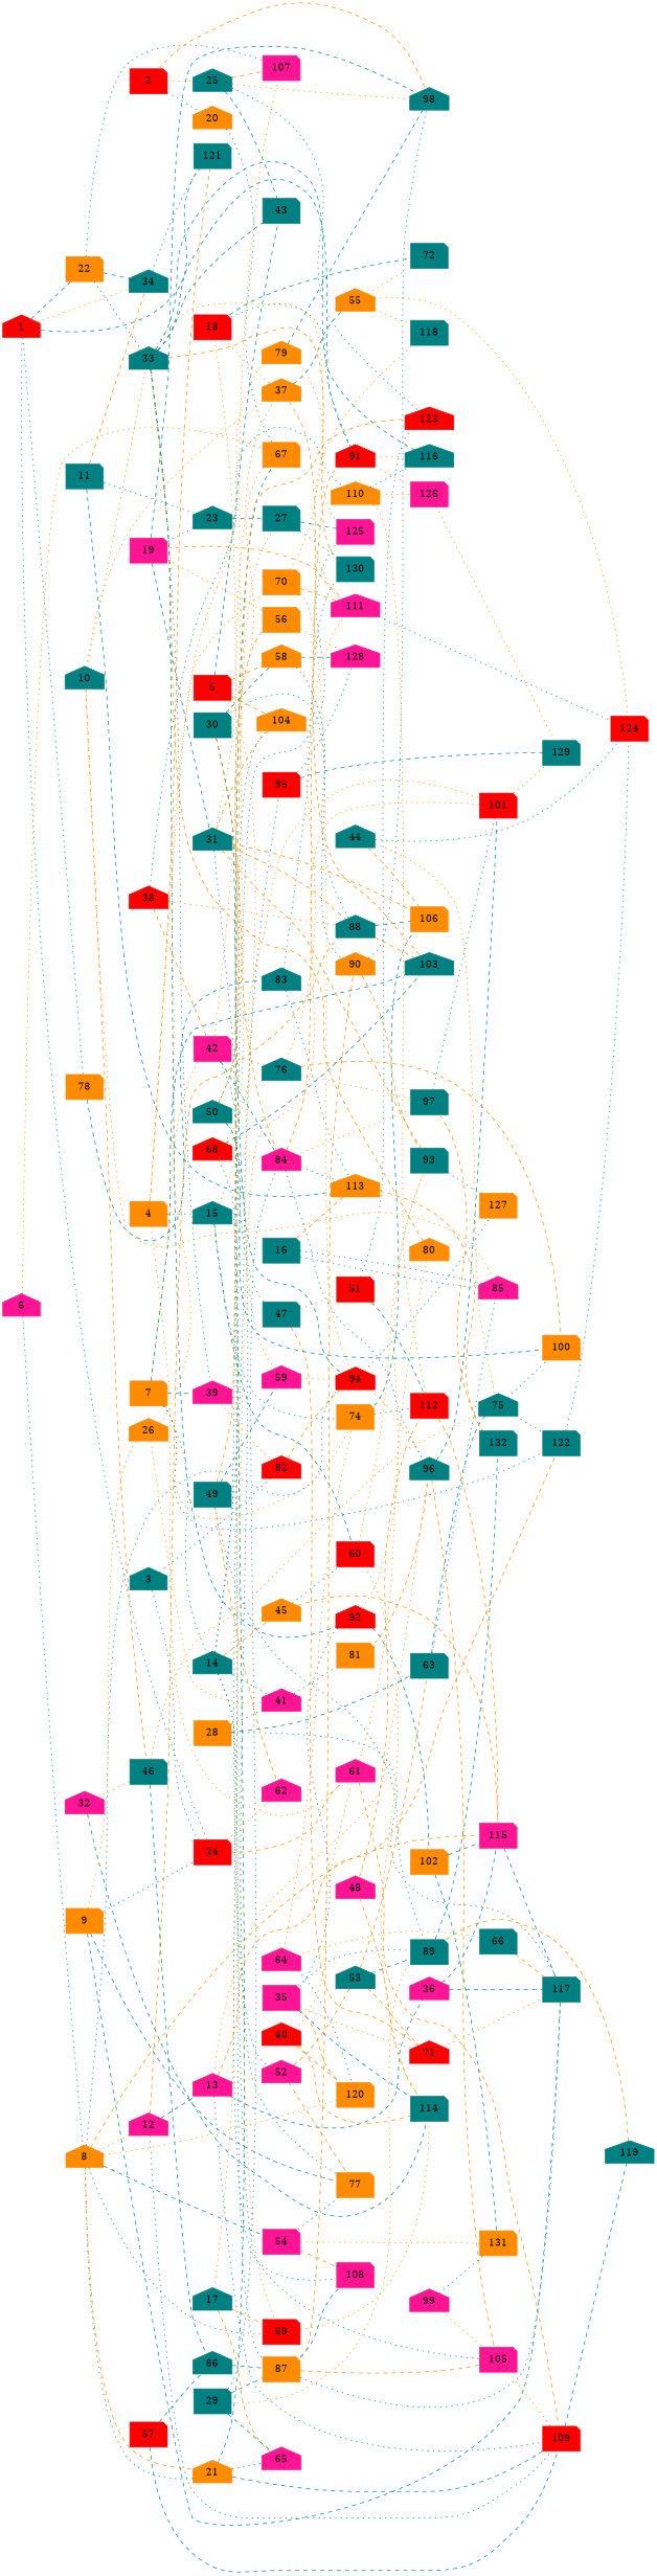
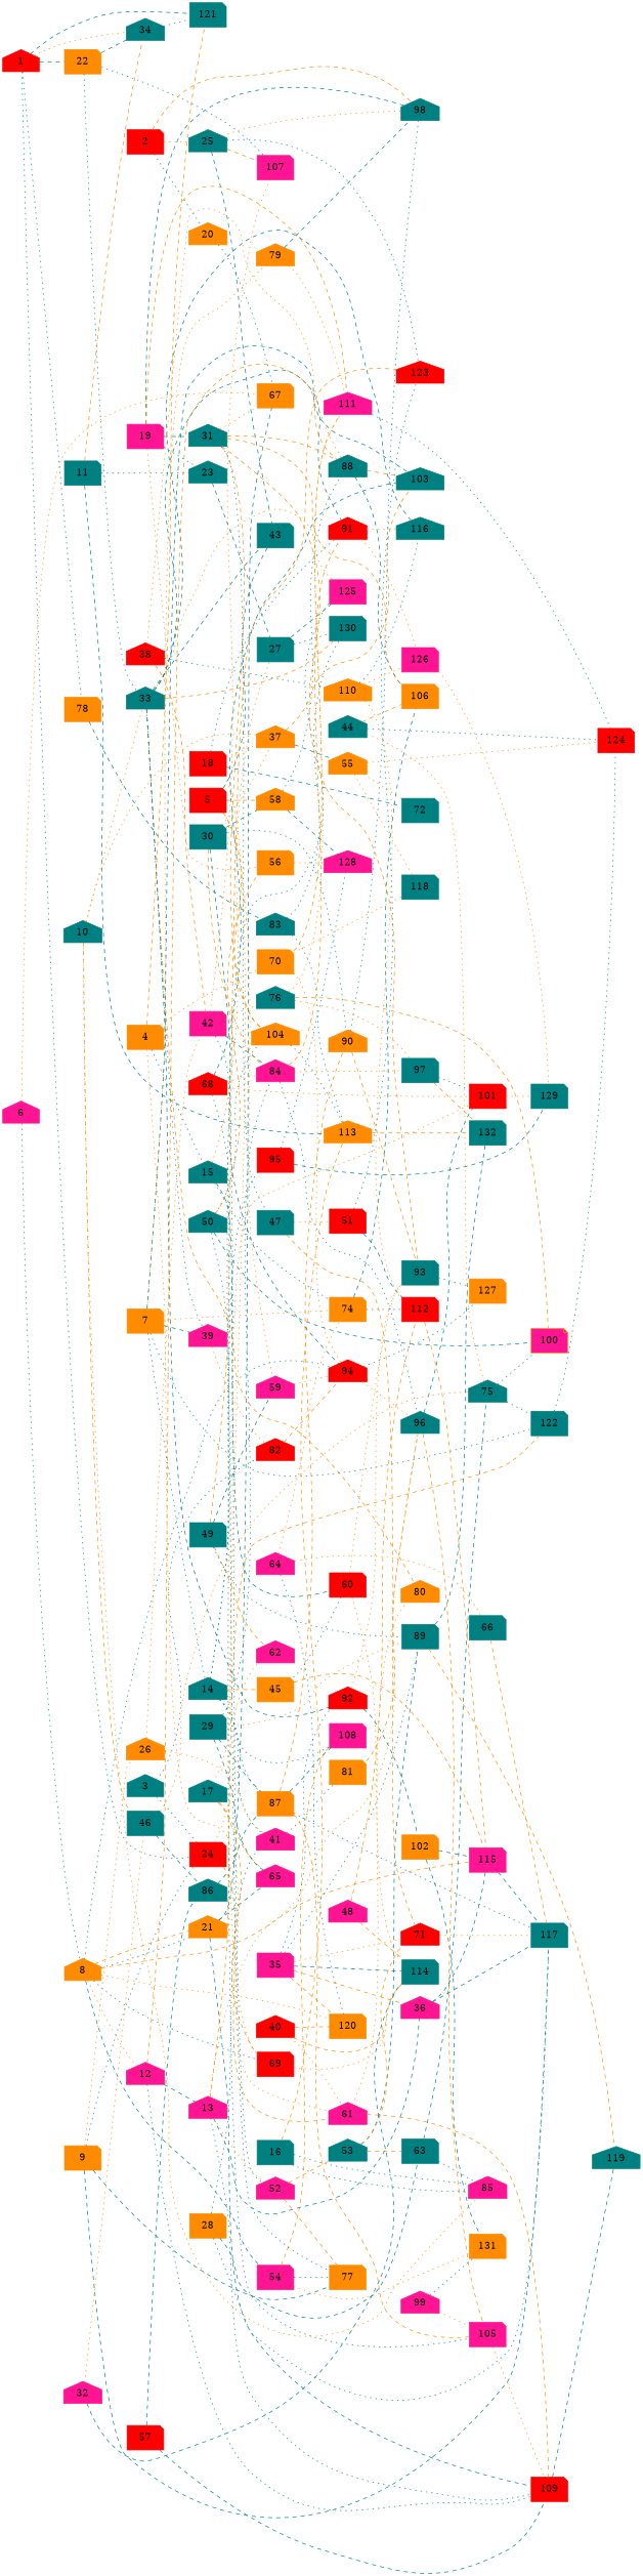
  graph {
    rankdir=LR
    node [color=teal shape=note style=filled]
    edge [color=teal style=dotted]
    1 [color=red shape=house]
    22 [color=darkorange]
    24 [color=red]
    34 [shape=house]
    78 [color=darkorange]
    121
    33 [shape=house]
    107 [color=deeppink]
    61 [color=deeppink shape=house]
    62 [color=deeppink shape=house]
    83 [shape=house]
    2 [color=red]
    20 [color=darkorange shape=house]
    25 [shape=house]
    98 [shape=house]
    67 [color=darkorange]
    43
    123 [color=red shape=house]
    3 [shape=house]
    82 [color=red shape=house]
    94 [color=red shape=house]
    4 [color=darkorange]
    15 [shape=house]
    70 [color=darkorange]
    74 [color=darkorange]
    27
    60 [color=red]
    109 [color=red]
    80 [color=darkorange shape=house]
    111 [color=deeppink shape=house]
    118
    5 [color=red]
    58 [color=darkorange shape=house]
    59 [color=deeppink shape=house]
    104 [color=darkorange shape=house]
    88 [shape=house]
    128 [color=deeppink shape=house]
    113 [color=darkorange shape=house]
    6 [color=deeppink shape=house]
    8 [color=darkorange shape=house]
    12 [color=deeppink shape=house]
    21 [color=darkorange shape=house]
    54 [color=deeppink]
    69 [color=red]
    115 [color=deeppink]
    120 [color=darkorange]
    7 [color=darkorange]
    14 [shape=house]
    39 [color=deeppink shape=house]
    79 [color=darkorange shape=house]
    103 [shape=house]
    122
    41 [color=deeppink shape=house]
-   45 [color=darkorange shape=house]
+   45 [color=darkorange]
    87 [color=darkorange]
    95 [color=red]
    108 [color=deeppink]
    125 [color=deeppink]
    106 [color=darkorange]
    112 [color=red]
    124 [color=red]
    13 [color=deeppink shape=house]
    65 [color=deeppink shape=house]
    77 [color=darkorange]
    131 [color=darkorange]
    114
    96 [shape=house]
    127 [color=darkorange]
    117
    9 [color=darkorange]
    26 [color=darkorange shape=house]
    42 [color=deeppink]
    10 [shape=house]
    37 [color=darkorange shape=house]
    46
    85 [color=deeppink shape=house]
    91 [color=red shape=house]
    130
    92 [color=red shape=house]
    116 [shape=house]
    55 [color=darkorange shape=house]
    75 [shape=house]
    86 [shape=house]
    11
    23 [shape=house]
    132
    36 [color=deeppink shape=house]
    52 [color=deeppink shape=house]
    119 [shape=house]
    53 [shape=house]
    101 [color=red]
    105 [color=deeppink]
    81 [color=darkorange]
    90 [color=darkorange shape=house]
    129
    93
    16
    17 [shape=house]
    18 [color=red]
    72
    126 [color=deeppink]
    19 [color=deeppink]
    31 [shape=house]
    56 [color=darkorange]
    47
    84 [color=deeppink shape=house]
    76 [shape=house]
    28 [color=darkorange]
    63
    29
    89
    97
    30
    71 [color=red shape=house]
    51 [color=red]
    32 [color=deeppink shape=house]
    102 [color=darkorange]
    35 [color=deeppink]
    38 [color=red shape=house]
    110 [color=darkorange shape=house]
    40 [color=red shape=house]
-   100 [color=darkorange]
+   100 [color=darkorange fillcolor=deeppink]
    44 [shape=house]
    48 [color=deeppink shape=house]
    49
    50 [shape=house]
    57 [color=red]
    64 [color=deeppink shape=house]
    66
    68 [color=red shape=house]
    99 [color=deeppink shape=house]
    1 -- 22 [style=dashed]
    1 -- 24
    1 -- 34 [color=darkorange]
    1 -- 78
    1 -- 121 [style=dashed]
    22 -- 34 [style=dashed]
    22 -- 33
    22 -- 107
    24 -- 61 [color=darkorange style=dashed]
    24 -- 62 [color=darkorange]
    34 -- 121
    78 -- 83 [style=dashed]
    33 -- 43 [style=dashed]
    33 -- 80 [color=darkorange style=dashed]
    33 -- 39
    33 -- 125 [color=darkorange]
    33 -- 91 [style=dashed]
    33 -- 130 [color=darkorange style=dashed]
    33 -- 92 [style=dashed]
    33 -- 116 [style=dashed]
    61 -- 109 [color=darkorange style=dashed]
    61 -- 80 [color=darkorange]
    83 -- 113
    83 -- 130
    2 -- 20
    2 -- 25 [color=darkorange]
    2 -- 98 [color=darkorange style=dashed]
    20 -- 67
    25 -- 107 [color=darkorange style=dashed]
    25 -- 98 [color=darkorange]
    25 -- 43 [style=dashed]
    25 -- 123
    3 -- 24
    3 -- 82
    82 -- 94 [color=darkorange style=dashed]
    94 -- 96 [color=darkorange]
    94 -- 127
    4 -- 121 [color=darkorange style=dashed]
    4 -- 61 [color=darkorange]
    4 -- 15
    4 -- 70 [color=darkorange]
    15 -- 74
    15 -- 27 [color=darkorange]
    15 -- 60 [style=dashed]
    70 -- 94 [color=darkorange]
    70 -- 111 [color=darkorange style=dashed]
    70 -- 118 [color=darkorange]
    74 -- 106 [style=dashed]
    74 -- 112
    27 -- 125 [style=dashed]
    27 -- 130
    60 -- 114 [color=darkorange]
    60 -- 93 [color=darkorange]
    109 -- 119 [style=dashed]
    111 -- 124
    5 -- 43 [style=dashed]
    5 -- 58 [color=darkorange style=dashed]
    5 -- 59 [color=darkorange]
    5 -- 104 [color=darkorange style=dashed]
    58 -- 88
    58 -- 128 [style=dashed]
    59 -- 94 [color=darkorange]
-   84 -- 113
+   104 -- 113
    88 -- 103 [color=darkorange style=dashed]
    88 -- 106 [style=dashed]
    113 -- 132 [color=darkorange style=dashed]
    6 -- 67 [color=darkorange]
    6 -- 8
    8 -- 94
    8 -- 12 [color=darkorange]
    8 -- 21
    8 -- 21 [color=darkorange style=dashed]
    8 -- 54 [style=dashed]
    8 -- 69
    8 -- 115 [color=darkorange style=dashed]
    8 -- 120 [color=darkorange]
    12 -- 109
    12 -- 88 [color=darkorange style=dashed]
    12 -- 13 [style=dashed]
    21 -- 67 [style=dashed]
    21 -- 109 [style=dashed]
-   21 -- 65
+   21 -- 65 [style=dashed]
    54 -- 108 [color=darkorange style=dashed]
    54 -- 77
    54 -- 131 [color=darkorange]
    69 -- 114 [color=darkorange]
    115 -- 117 [style=dashed]
    7 -- 74 [color=darkorange]
    7 -- 14
    7 -- 39 [style=dashed]
    7 -- 79 [color=darkorange]
    7 -- 103 [style=dashed]
    7 -- 122
    14 -- 41
    14 -- 45 [color=darkorange style=dashed]
    14 -- 87
    14 -- 95
    14 -- 108
    14 -- 125
    39 -- 82 [color=darkorange]
    79 -- 98 [style=dashed]
    79 -- 111 [color=darkorange]
    122 -- 124
    41 -- 81
    45 -- 60
    45 -- 115 [color=darkorange style=dashed]
    87 -- 108 [style=dashed]
    87 -- 117
    87 -- 105 [color=darkorange style=dashed]
    87 -- 90 [color=darkorange style=dashed]
    95 -- 128
    95 -- 129 [style=dashed]
    112 -- 115 [color=darkorange style=dashed]
    13 -- 109
    13 -- 122 [color=darkorange style=dashed]
    13 -- 96 [color=darkorange]
    13 -- 36 [style=dashed]
    13 -- 52 [color=darkorange]
    96 -- 101 [style=dashed]
    96 -- 105 [color=darkorange style=dashed]
    9 -- 24
    9 -- 77 [style=dashed]
    9 -- 117 [style=dashed]
    9 -- 26 [color=darkorange]
    26 -- 41 [color=darkorange]
    26 -- 42 [color=darkorange]
    42 -- 107 [color=darkorange]
    42 -- 52
    42 -- 84 [style=dashed]
    42 -- 76 [color=darkorange]
    10 -- 33 [color=darkorange]
    10 -- 37 [color=darkorange]
    10 -- 46 [color=darkorange style=dashed]
    10 -- 85 [color=darkorange]
    37 -- 103 [color=darkorange style=dashed]
    37 -- 55 [style=dashed]
    46 -- 75 [color=darkorange]
    46 -- 86 [style=dashed]
    91 -- 116 [color=darkorange]
    91 -- 126 [color=darkorange]
    92 -- 93 [color=darkorange]
    92 -- 102 [style=dashed]
    55 -- 118 [color=darkorange]
    55 -- 124 [color=darkorange]
    55 -- 72 [color=darkorange]
    75 -- 122
    75 -- 100
    86 -- 87 [style=dashed]
    11 -- 34 [color=darkorange style=dashed]
    11 -- 113 [style=dashed]
    11 -- 23
    23 -- 27 [style=dashed]
    36 -- 115 [style=dashed]
    36 -- 117 [style=dashed]
    52 -- 77 [color=darkorange style=dashed]
    52 -- 53 [color=darkorange style=dashed]
    53 -- 63 [color=darkorange style=dashed]
    53 -- 89 [style=dashed]
    53 -- 71 [color=darkorange style=dashed]
    101 -- 129 [color=darkorange]
    105 -- 109 [color=darkorange]
    81 -- 96 [color=darkorange style=dashed]
    90 -- 98
    90 -- 93 [color=darkorange style=dashed]
    93 -- 127
    16 -- 113 [color=darkorange style=dashed]
    16 -- 85
    16 -- 85
    17 -- 69 [color=darkorange style=dashed]
    17 -- 65 [color=darkorange style=dashed]
    17 -- 101 [color=darkorange]
    18 -- 69 [color=darkorange]
    18 -- 37 [color=darkorange]
    18 -- 91
    18 -- 72 [style=dashed]
    126 -- 129 [color=darkorange]
    19 -- 98 [style=dashed]
    19 -- 111 [color=darkorange style=dashed]
    19 -- 23
    19 -- 31 [style=dashed]
    19 -- 56 [color=darkorange]
    31 -- 67 [color=darkorange]
    31 -- 104 [color=darkorange style=dashed]
    31 -- 88 [color=darkorange style=dashed]
    31 -- 106 [color=darkorange style=dashed]
    31 -- 93 [color=darkorange style=dashed]
    31 -- 47
    56 -- 128 [color=darkorange]
    47 -- 71 [color=darkorange style=dashed]
    47 -- 51 [color=darkorange]
    84 -- 96
    84 -- 91 [color=darkorange style=dashed]
    84 -- 97 [color=darkorange]
    76 -- 111 [color=darkorange]
    76 -- 97 [color=darkorange]
    76 -- 100 [color=darkorange style=dashed]
    28 -- 41
    28 -- 117
    28 -- 63 [style=dashed]
    63 -- 85
    63 -- 75 [style=dashed]
    29 -- 87 [style=dashed]
    29 -- 65 [style=dashed]
    29 -- 84
    29 -- 89 [color=darkorange]
    89 -- 132 [style=dashed]
    89 -- 119 [color=darkorange style=dashed]
    97 -- 132 [color=darkorange style=dashed]
    97 -- 101
    30 -- 94 [style=dashed]
    30 -- 58 [style=dashed]
    30 -- 37 [color=darkorange]
    30 -- 90
    30 -- 84 [color=darkorange style=dashed]
    71 -- 117 [color=darkorange]
    51 -- 123
    51 -- 112 [style=dashed]
    32 -- 114 [style=dashed]
    32 -- 46 [color=darkorange]
    102 -- 115 [style=dashed]
    102 -- 131 [style=dashed]
    35 -- 120 [color=darkorange style=dashed]
    35 -- 114 [style=dashed]
    35 -- 92
+   35 -- 36 [color=darkorange style=dashed]
    35 -- 89
    35 -- 71 [color=darkorange]
    38 -- 88 [color=darkorange]
    38 -- 42 [color=darkorange style=dashed]
    38 -- 110
    110 -- 112 [color=darkorange]
    110 -- 116
    110 -- 126 [color=darkorange]
    40 -- 61 [color=darkorange]
    40 -- 120 [color=darkorange style=dashed]
    40 -- 114 [color=darkorange style=dashed]
    44 -- 106 [color=darkorange style=dashed]
    44 -- 124
    44 -- 75 [color=darkorange]
    48 -- 112 [color=darkorange style=dashed]
    48 -- 114 [color=darkorange style=dashed]
    49 -- 62 [color=darkorange style=dashed]
    49 -- 123 [color=darkorange style=dashed]
    49 -- 59 [style=dashed]
    49 -- 89
    50 -- 104
    50 -- 77
    50 -- 56 [color=darkorange style=dashed]
    50 -- 100 [style=dashed]
    57 -- 109 [style=dashed]
    57 -- 86 [style=dashed]
    64 -- 74 [color=darkorange]
    64 -- 120
    64 -- 66 [color=darkorange]
    66 -- 117 [color=darkorange style=dashed]
    68 -- 103 [style=dashed]
    68 -- 101 [color=darkorange]
    68 -- 105
    68 -- 84 [color=darkorange]
    99 -- 131
    99 -- 105 [color=darkorange]
  }
